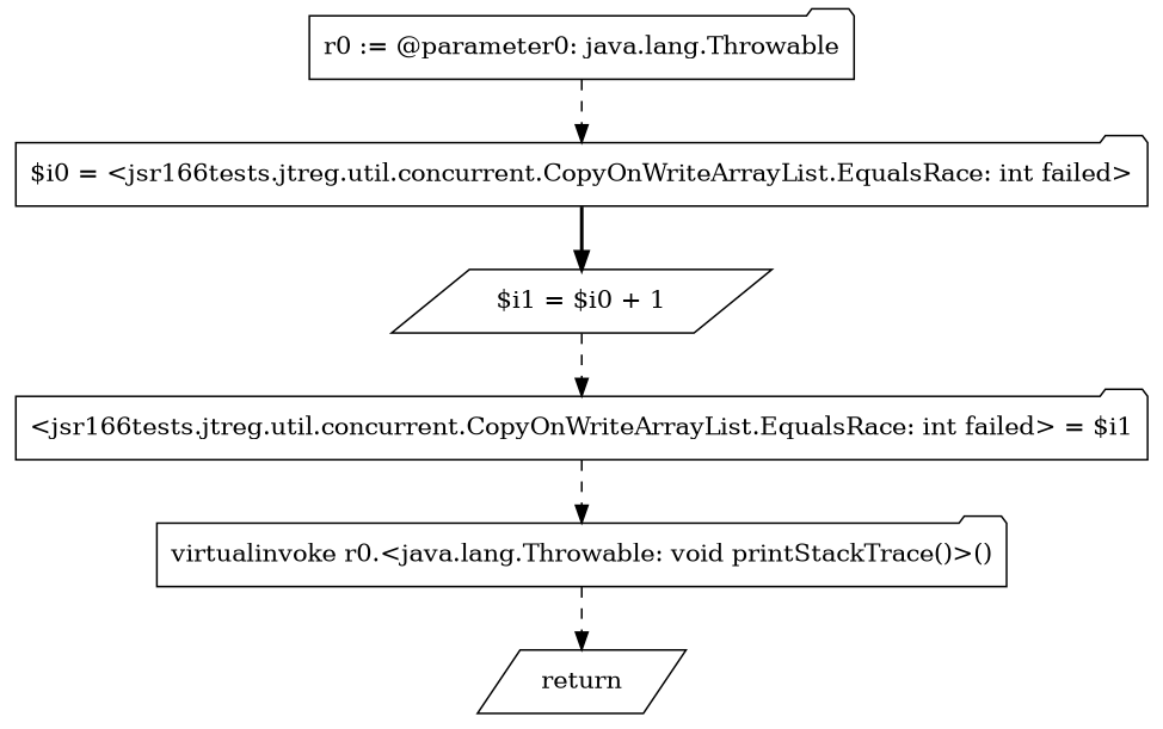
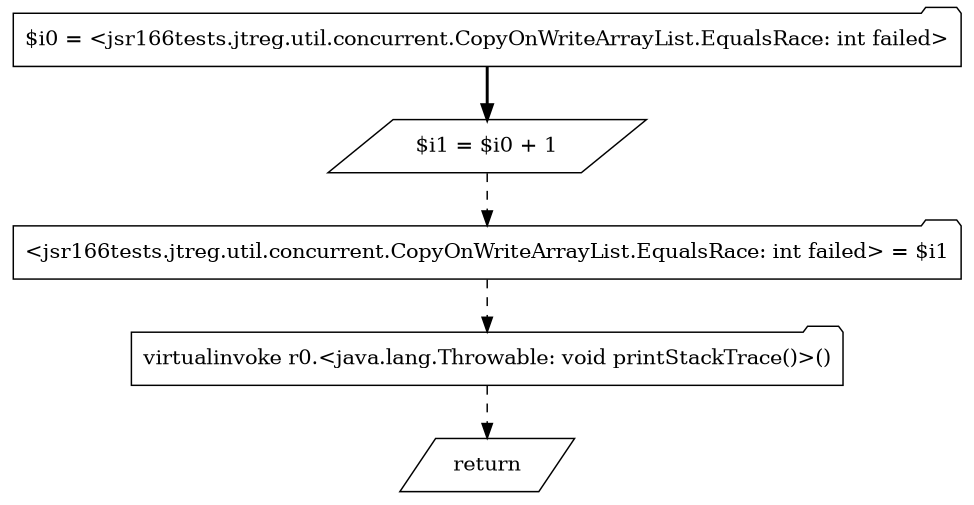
  digraph {
    node [shape=folder]
    edge [style=dashed]
-   "r0 := @parameter0: java.lang.Throwable"
    "$i0 = <jsr166tests.jtreg.util.concurrent.CopyOnWriteArrayList.EqualsRace: int failed>"
    "$i1 = $i0 + 1" [shape=parallelogram]
    "<jsr166tests.jtreg.util.concurrent.CopyOnWriteArrayList.EqualsRace: int failed> = $i1"
    "virtualinvoke r0.<java.lang.Throwable: void printStackTrace()>()"
    return [shape=parallelogram]
-   "r0 := @parameter0: java.lang.Throwable" -> "$i0 = <jsr166tests.jtreg.util.concurrent.CopyOnWriteArrayList.EqualsRace: int failed>"
    "$i0 = <jsr166tests.jtreg.util.concurrent.CopyOnWriteArrayList.EqualsRace: int failed>" -> "$i1 = $i0 + 1" [style=bold]
    "$i1 = $i0 + 1" -> "<jsr166tests.jtreg.util.concurrent.CopyOnWriteArrayList.EqualsRace: int failed> = $i1"
    "<jsr166tests.jtreg.util.concurrent.CopyOnWriteArrayList.EqualsRace: int failed> = $i1" -> "virtualinvoke r0.<java.lang.Throwable: void printStackTrace()>()"
    "virtualinvoke r0.<java.lang.Throwable: void printStackTrace()>()" -> return
  }
